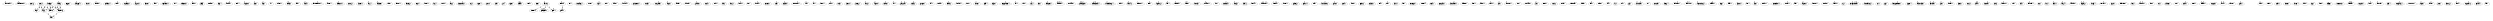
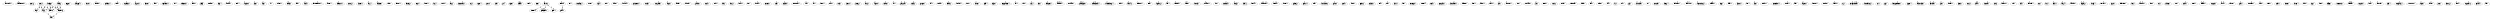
  digraph {
    edge [arrowhead=dot]
    n1 [label="dartmouth(1)"]
    n2 [label="kaufbeuren(1)"]
    n3 [label="crew(6)"]
    n4 [label="adg(1)"]
    n5 [label="scott(2)"]
    n6 [label="hp(3)"]
    n7 [label="com(2)"]
    n8 [label="ext(1)"]
    n9 [label="idacom(3)"]
    n10 [label="seppo(1)"]
    n11 [label="chappel(1)"]
    n12 [label="force(1)"]
    n13 [label="seattle(1)"]
    n14 [label="goddess(1)"]
    n15 [label="zeta(1)"]
    n16 [label="zupancic(1)"]
    n17 [label="jayson(1)"]
    n18 [label="closet(1)"]
    n19 [label="ellis(1)"]
    n20 [label="operation(1)"]
    n21 [label="fun(1)"]
    n22 [label="telecom(1)"]
    n23 [label="talon(1)"]
    n24 [label="jeff(3)"]
    n25 [label="nesbitt(1)"]
    n26 [label="ship(1)"]
    n27 [label="florida(1)"]
    n28 [label="herd(1)"]
    n29 [label="apricot(1)"]
    n30 [label="aye(1)"]
    n31 [label="slap(1)"]
    n32 [label="nh(1)"]
    n33 [label="hubert(1)"]
    n34 [label="attack(1)"]
    n35 [label="fish(1)"]
    n36 [label="frack(1)"]
    n37 [label="fermentation(1)"]
    n38 [label="bloom(1)"]
    n39 [label="pleasure(1)"]
    n40 [label="county(1)"]
    n41 [label="cluster(1)"]
    n42 [label="larry(1)"]
    n43 [label="machine(1)"]
    n44 [label="suke(1)"]
    n45 [label="demon(1)"]
    n46 [label="destiny(7)"]
    n47 [label="repo(1)"]
    n48 [label="dozen(1)"]
    n49 [label="boy(1)"]
    n50 [label="vomit(1)"]
    n51 [label="tap(2)"]
    n52 [label="simmonac(1)"]
    n53 [label="inc(2)"]
    n54 [label="roger(1)"]
    n55 [label="sport(1)"]
    n56 [label="joel(1)"]
    n57 [label="go(4)"]
    n58 [label="tiger(1)"]
    n59 [label="cafall(1)"]
    n60 [label="draft(6)"]
    n61 [label="week(1)"]
    n62 [label="pine(1)"]
    n63 [label="dave(2)"]
    n64 [label="winner(1)"]
    n65 [label="parlayed(1)"]
    n66 [label="year(1)"]
    n67 [label="team(9)"]
    n68 [label="gold(1)"]
    n69 [label="het(1)"]
    n70 [label="wembley(1)"]
    n71 [label="turner(1)"]
    n72 [label="riga(1)"]
    n73 [label="toe(1)"]
    n74 [label="skriko(1)"]
    n75 [label="horvath(1)"]
    n76 [label="princeton(1)"]
    n77 [label="bunch(1)"]
    n78 [label="sunnyvale(1)"]
    n79 [label="campi(1)"]
    n80 [label="fluide(1)"]
    n81 [label="kokudo(1)"]
    n82 [label="gaoler(1)"]
    n83 [label="hockey(7)"]
    n84 [label="stuck(1)"]
    n85 [label="book(1)"]
    n86 [label="bob(2)"]
    n87 [label="doug(1)"]
    n88 [label="kovat(1)"]
    n89 [label="tim(1)"]
    n90 [label="bozrah(1)"]
    n91 [label="convex(1)"]
    n92 [label="mac(1)"]
    n93 [label="maple(1)"]
    n94 [label="letterman(1)"]
    n95 [label="brad(1)"]
    n96 [label="aik(1)"]
    n97 [label="brenz(1)"]
    n98 [label="man(1)"]
    n99 [label="rock(1)"]
    n100 [label="bjoern(1)"]
    n101 [label="jersey(1)"]
    n102 [label="lamp(1)"]
    n103 [label="plague(1)"]
    n104 [label="rinaco(1)"]
    n105 [label="lau(1)"]
    n106 [label="garryola(1)"]
    n107 [label="ninja(2)"]
    n108 [label="groupe(1)"]
    n109 [label="bill(1)"]
    n110 [label="model(1)"]
    n111 [label="death(2)"]
    n112 [label="houdini(1)"]
    n113 [label="timo(1)"]
    n114 [label="marco(1)"]
    n115 [label="pftb(1)"]
    n116 [label="night(1)"]
    n117 [label="kemppainen(1)"]
    n118 [label="bar(1)"]
    n119 [label="rule(1)"]
    n120 [label="way(1)"]
    n121 [label="cdn(1)"]
    n122 [label="leaguen(1)"]
    n123 [label="alabama(1)"]
    n124 [label="mudville(1)"]
    n125 [label="paranjape(1)"]
    n126 [label="indianapolis(1)"]
    n127 [label="oranienburg(1)"]
    n128 [label="mike(1)"]
    n129 [label="david(2)"]
    n130 [label="axelsson(1)"]
    n131 [label="hear(1)"]
    n132 [label="dynasty(1)"]
    n133 [label="fan(1)"]
    n134 [label="stanford(1)"]
    n135 [label="satan(1)"]
    n136 [label="boutch(1)"]
    n137 [label="mailhot(1)"]
    n138 [label="shot(1)"]
    n139 [label="cormack(1)"]
    n140 [label="randy(1)"]
    n141 [label="club(3)"]
    n142 [label="derrill(1)"]
    n143 [label="oklahoma(1)"]
    n144 [label="arsenal(1)"]
    n145 [label="buster(1)"]
    n146 [label="sydney(1)"]
    n147 [label="spawn(1)"]
    n148 [label="snell(1)"]
    n149 [label="hurricane(2)"]
    n150 [label="grant(1)"]
    n151 [label="pond(1)"]
    n152 [label="slime(1)"]
    n153 [label="legion(2)"]
    n154 [label="mckim(1)"]
    n155 [label="neil(1)"]
    n156 [label="era(1)"]
    n157 [label="chris(1)"]
    n158 [label="die(1)"]
    n159 [label="revenge(1)"]
    n160 [label="usenet(4)"]
    n161 [label="tech(1)"]
    n162 [label="pumpkin(1)"]
    n163 [label="chocolate(1)"]
    n164 [label="believe(1)"]
    n165 [label="beer(1)"]
    n166 [label="fisher(1)"]
    n167 [label="mark(1)"]
    n168 [label="pat(1)"]
    n169 [label="hamster(1)"]
    n170 [label="fleur(1)"]
    n171 [label="melville(1)"]
    n172 [label="jan(1)"]
    n173 [label="teem(1)"]
    n174 [label="storm(2)"]
    n175 [label="smith(1)"]
    n176 [label="nimeroff(1)"]
    n177 [label="knife(1)"]
    n178 [label="ikea(1)"]
    n179 [label="kuehn(1)"]
    n180 [label="hill(1)"]
    n181 [label="dr(2)"]
    n182 [label="rob(1)"]
    n183 [label="plp(1)"]
    n184 [label="carumba(1)"]
    n185 [label="oz(1)"]
    n186 [label="muscle(1)"]
    n187 [label="henry(1)"]
    n188 [label="fleishman(1)"]
    n189 [label="delaware(1)"]
    n190 [label="accounting(1)"]
    n191 [label="buffalo(1)"]
    n192 [label="king(1)"]
    n193 [label="killer(1)"]
    n194 [label="gibson(1)"]
    n195 [label="kev(1)"]
    n196 [label="jam(1)"]
    n197 [label="smithw(1)"]
    n198 [label="september(1)"]
    n199 [label="roman(1)"]
    n200 [label="fife(1)"]
    n201 [label="dayton(1)"]
    n202 [label="boomer(1)"]
    n203 [label="bomber(1)"]
    n204 [label="banko(1)"]
    n205 [label="ny(1)"]
    n206 [label="cougarmania(1)"]
    n207 [label="thundering(1)"]
    n208 [label="psv(1)"]
    n209 [label="pig(1)"]
    n210 [label="decruyenaere(1)"]
    n211 [label="zipper(1)"]
    n212 [label="bachovchin(1)"]
    n213 [label="carolina(1)"]
    n214 [label="yan(1)"]
    n215 [label="dream(1)"]
    n216 [label="glenn(1)"]
    n217 [label="posn(2)"]
    n218 [label="ojala(1)"]
    n219 [label="victoria(1)"]
    n220 [label="ice(5)"]
    n221 [label="dinamo(1)"]
    n222 [label="hoth(1)"]
    n223 [label="phil(1)"]
    n224 [label="hearted(1)"]
    n225 [label="xtc(1)"]
    n226 [label="bsc(1)"]
    n227 [label="cash(1)"]
    n228 [label="daryl(1)"]
    n229 [label="hillside(1)"]
    n230 [label="calgary(1)"]
    n231 [label="burgh(1)"]
    n232 [label="stewart(1)"]
    n233 [label="lippe(1)"]
    n234 [label="edelweiss(1)"]
    n235 [label="dec(1)"]
    n236 [label="darman(1)"]
    n237 [label="dont(1)"]
    n238 [label="rec(1)"]
    n239 [label="choice(1)"]
    n240 [label="tom(1)"]
    n241 [label="cobra(1)"]
    n242 [label="knee(1)"]
    n243 [label="staffan(1)"]
    n244 [label="penguin(1)"]
    n245 [label="lana(1)"]
    n246 [label="milton(1)"]
    n247 [label="ryan(1)"]
+   n248 [label="mountain(1)"]
    n249 [label="sale(1)"]
    n250 [label="stein(1)"]
    n251 [label="schot(1)"]
    n252 [label="pierre(1)"]
    n253 [label="bruce(1)"]
    n254 [label="loke(1)"]
    n255 [label="city(1)"]
    n256 [label="dree(1)"]
    n257 [label="office(1)"]
    n258 [label="votenooct(1)"]
    n259 [label="kanada(1)"]
    n260 [label="umpire(1)"]
    n261 [label="kuta(1)"]
    n262 [label="samuel(1)"]
    n263 [label="john(1)"]
    n264 [label="bemybaby(1)"]
    n265 [label="wormtown(1)"]
    n266 [label="tapio(1)"]
    n267 [label="brian(1)"]
    n268 [label="jose(1)"]
    n269 [label="cherry(1)"]
    n270 [label="band(1)"]
    n271 [label="bergman(2)"]
    n272 [label="gerald(1)"]
    n273 [label="life(1)"]
    n5 -> n4 [arrowhead=vee label=2]
    n5 -> n6 [arrowhead=vee label=2]
    n5 -> n7 [label=2]
    n6 -> n8 [label=1]
    n9 -> n8 [label=1]
    n60 -> n6 [arrowhead=vee label=2]
    n60 -> n7 [label=2]
    n60 -> n9 [label=2]
    n63 -> n64 [label=1]
    n63 -> n65 [label=1]
-   n63 -> n66 [arrowhead=vee label=1]
+   n66 -> n63 [arrowhead=vee label=1]
    n67 -> n68 [label=1]
    n83 -> n6 [label=2]
    n83 -> n7 [label=2]
    n83 -> n9 [label=2]
  }
